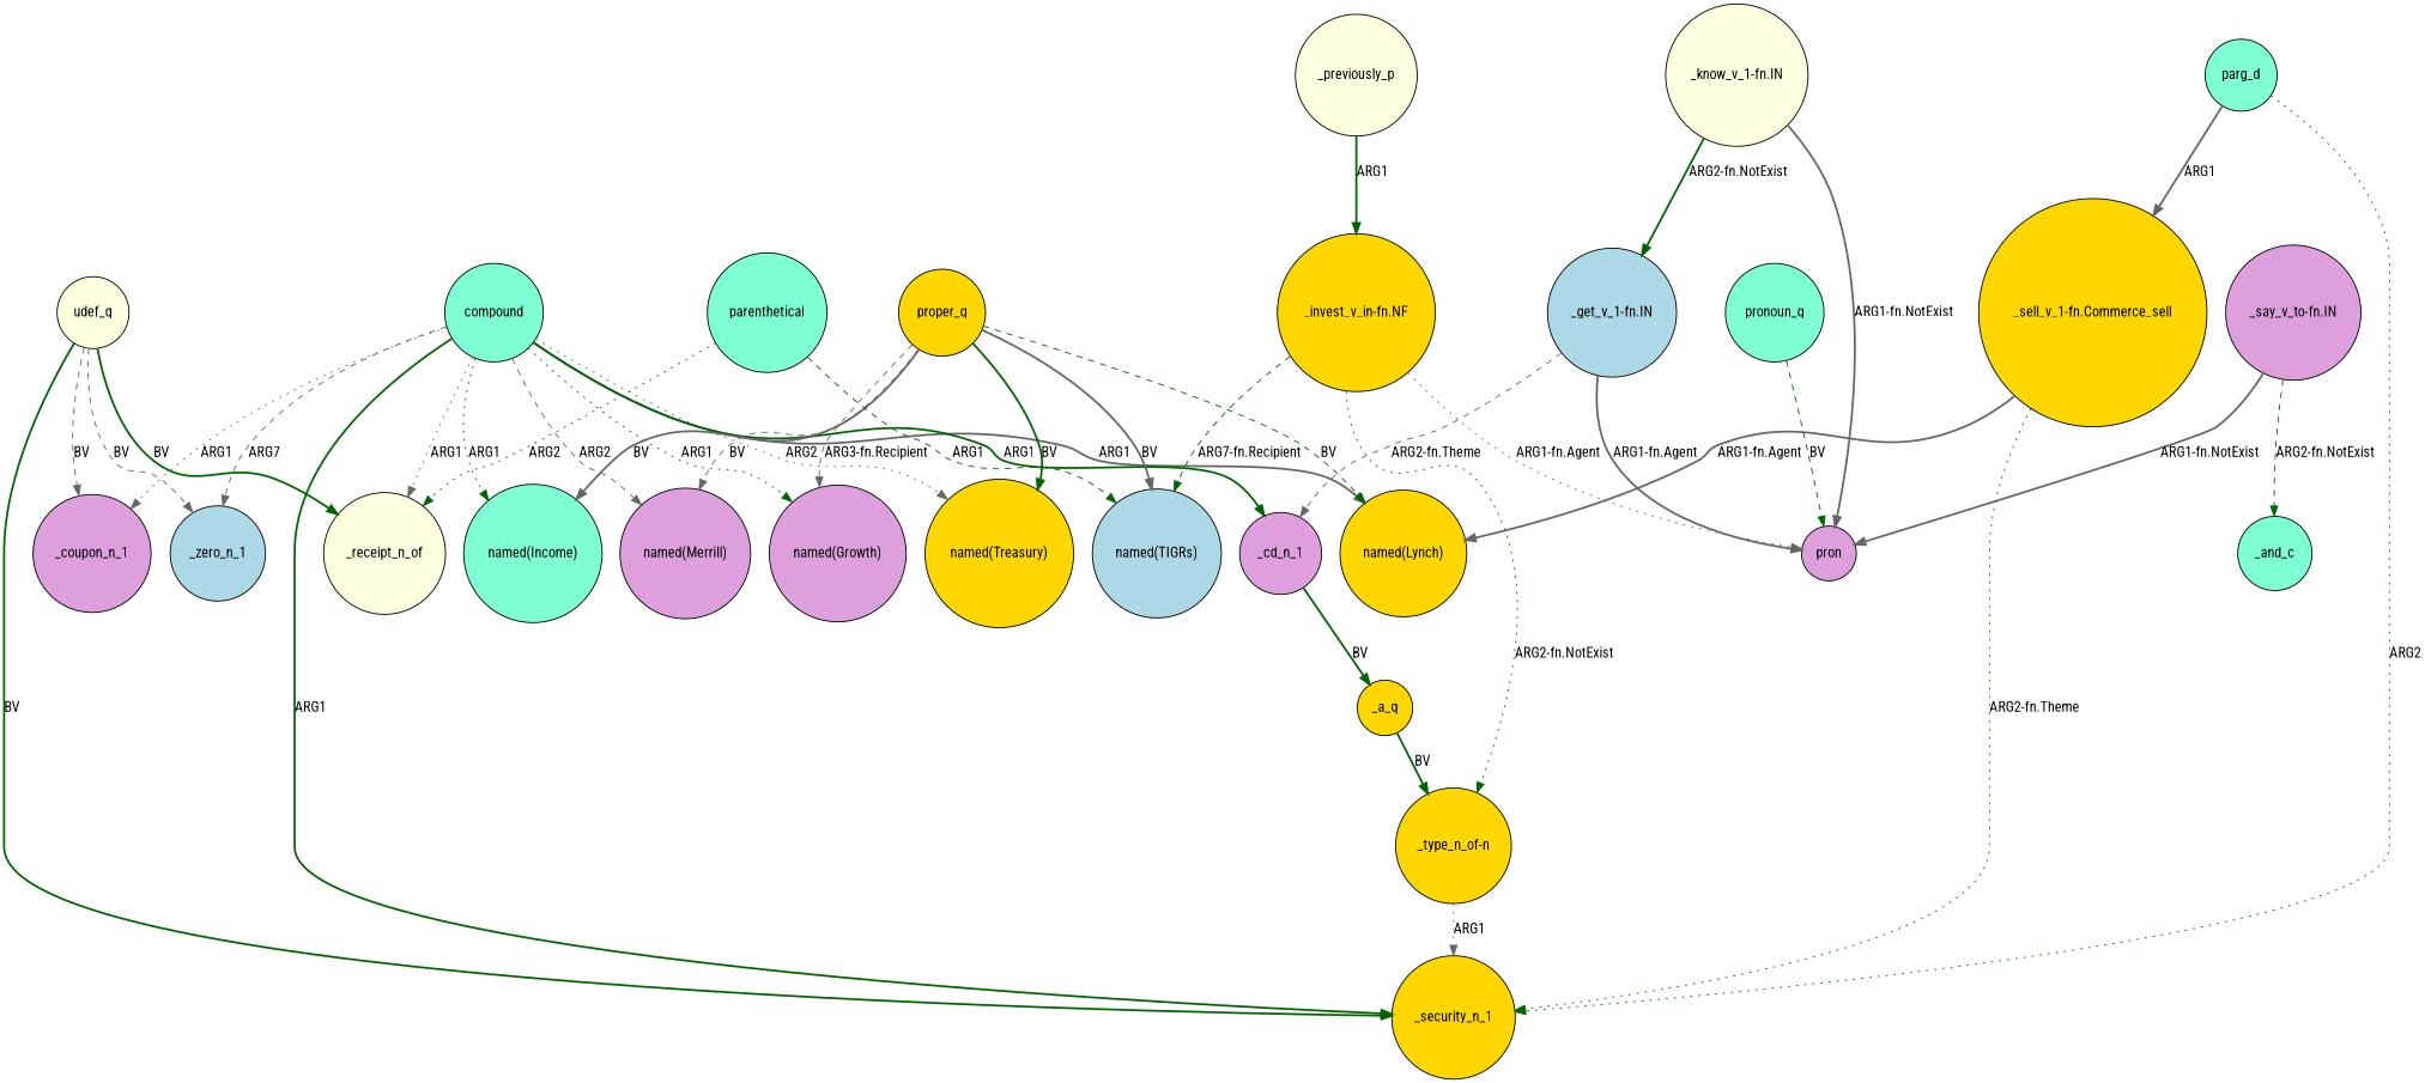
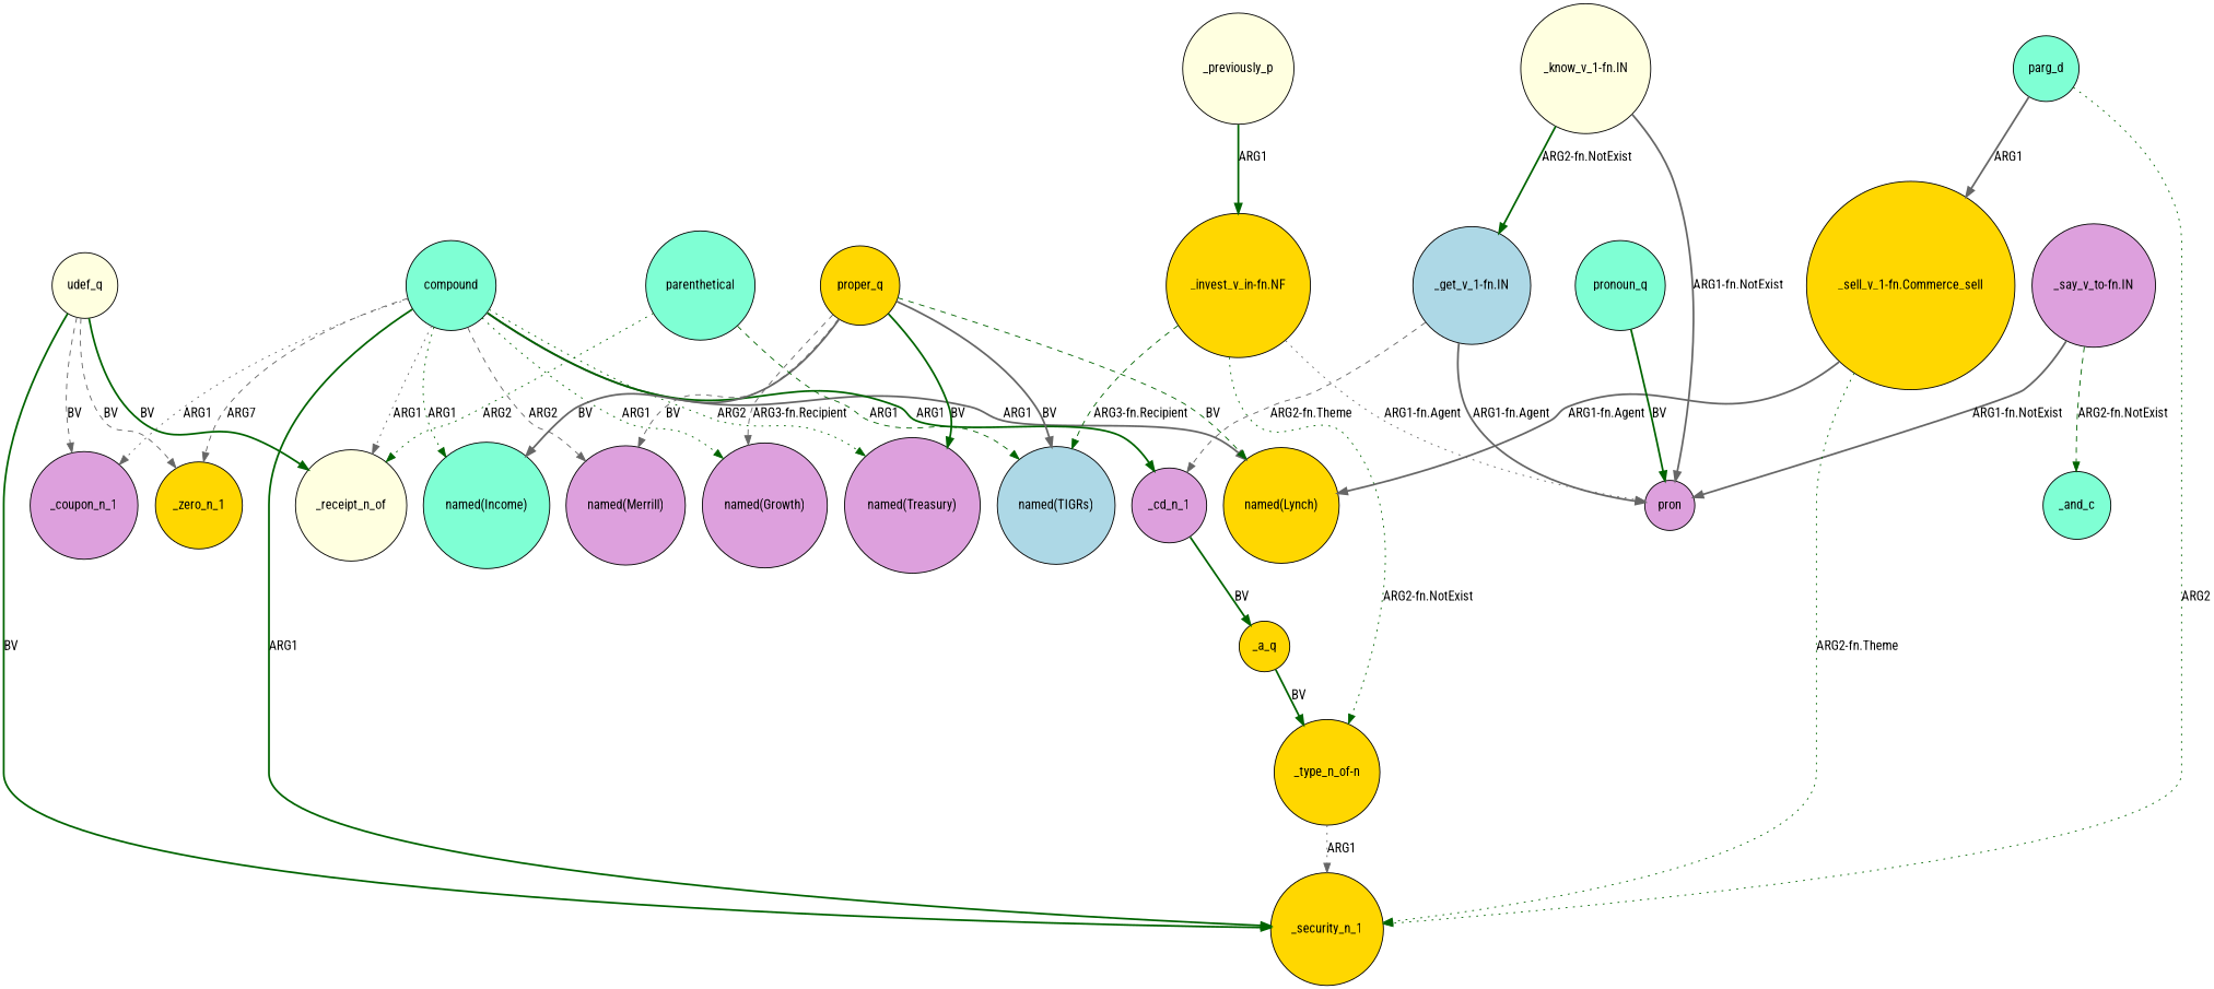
  digraph {
    fontname="Roboto Condensed"
    node [fillcolor=gold fontname="Roboto Condensed" shape=circle style=filled]
    edge [color=darkgreen fontname="Roboto Condensed" style=bold]
    compound [fillcolor=aquamarine]
    _coupon_n_1 [fillcolor=plum]
-   "named(Treasury)"
-   _zero_n_1 [fillcolor=lightblue]
+   "named(Treasury)" [fillcolor=plum]
+   _zero_n_1
    "named(Lynch)"
    _receipt_n_of [fillcolor=lightyellow]
    _security_n_1
    _cd_n_1 [fillcolor=plum]
    "named(Income)" [fillcolor=aquamarine]
    "named(Merrill)" [fillcolor=plum]
    "named(Growth)" [fillcolor=plum]
    _a_q
    udef_q [fillcolor=lightyellow]
    "_type_n_of-n"
    proper_q
    "named(TIGRs)" [fillcolor=lightblue]
    _previously_p [fillcolor=lightyellow]
    "_invest_v_in-fn.NF"
    pron [fillcolor=plum]
    "_say_v_to-fn.IN" [fillcolor=plum]
    _and_c [fillcolor=aquamarine]
    parg_d [fillcolor=aquamarine]
    "_sell_v_1-fn.Commerce_sell"
    pronoun_q [fillcolor=aquamarine]
    parenthetical [fillcolor=aquamarine]
    "_get_v_1-fn.IN" [fillcolor=lightblue]
    "_know_v_1-fn.IN" [fillcolor=lightyellow]
    compound -> _coupon_n_1 [color=gray40 label=ARG1 style=dotted]
-   compound -> "named(Treasury)" [color=gray40 label=ARG2 style=dotted]
+   compound -> "named(Treasury)" [label=ARG2 style=dotted]
    compound -> _zero_n_1 [color=gray40 label=ARG7 style=dashed]
    compound -> "named(Lynch)" [color=gray40 label=ARG1]
    compound -> _receipt_n_of [color=gray40 label=ARG1 style=dotted]
    compound -> _security_n_1 [label=ARG1]
    compound -> _cd_n_1 [label=ARG1]
    compound -> "named(Income)" [label=ARG1 style=dotted]
    compound -> "named(Merrill)" [color=gray40 label=ARG2 style=dashed]
    compound -> "named(Growth)" [label=ARG1 style=dotted]
    _cd_n_1 -> _a_q [label=BV]
    _a_q -> "_type_n_of-n" [label=BV]
    udef_q -> _coupon_n_1 [color=gray40 label=BV style=dashed]
    udef_q -> _zero_n_1 [color=gray40 label=BV style=dashed]
    udef_q -> _receipt_n_of [label=BV]
    udef_q -> _security_n_1 [label=BV]
    "_type_n_of-n" -> _security_n_1 [color=gray40 label=ARG1 style=dotted]
    proper_q -> "named(Treasury)" [label=BV]
    proper_q -> "named(Lynch)" [label=BV style=dashed]
    proper_q -> "named(Income)" [color=gray40 label=BV]
    proper_q -> "named(Merrill)" [color=gray40 label=BV style=dashed]
    proper_q -> "named(Growth)" [color=gray40 label="ARG3-fn.Recipient" style=dashed]
    proper_q -> "named(TIGRs)" [color=gray40 label=BV]
    _previously_p -> "_invest_v_in-fn.NF" [label=ARG1]
    "_invest_v_in-fn.NF" -> "_type_n_of-n" [label="ARG2-fn.NotExist" style=dotted]
-   "_invest_v_in-fn.NF" -> "named(TIGRs)" [label="ARG7-fn.Recipient" style=dashed]
+   "_invest_v_in-fn.NF" -> "named(TIGRs)" [label="ARG3-fn.Recipient" style=dashed]
    "_invest_v_in-fn.NF" -> pron [color=gray40 label="ARG1-fn.Agent" style=dotted]
    "_say_v_to-fn.IN" -> pron [color=gray40 label="ARG1-fn.NotExist"]
    "_say_v_to-fn.IN" -> _and_c [label="ARG2-fn.NotExist" style=dashed]
    parg_d -> _security_n_1 [label=ARG2 style=dotted]
    parg_d -> "_sell_v_1-fn.Commerce_sell" [color=gray40 label=ARG1]
    "_sell_v_1-fn.Commerce_sell" -> "named(Lynch)" [color=gray40 label="ARG1-fn.Agent"]
    "_sell_v_1-fn.Commerce_sell" -> _security_n_1 [label="ARG2-fn.Theme" style=dotted]
-   pronoun_q -> pron [label=BV style=dashed]
+   pronoun_q -> pron [label=BV]
    parenthetical -> _receipt_n_of [label=ARG2 style=dotted]
    parenthetical -> "named(TIGRs)" [label=ARG1 style=dashed]
    "_get_v_1-fn.IN" -> _cd_n_1 [color=gray40 label="ARG2-fn.Theme" style=dashed]
    "_get_v_1-fn.IN" -> pron [color=gray40 label="ARG1-fn.Agent"]
    "_know_v_1-fn.IN" -> pron [color=gray40 label="ARG1-fn.NotExist"]
    "_know_v_1-fn.IN" -> "_get_v_1-fn.IN" [label="ARG2-fn.NotExist"]
  }
